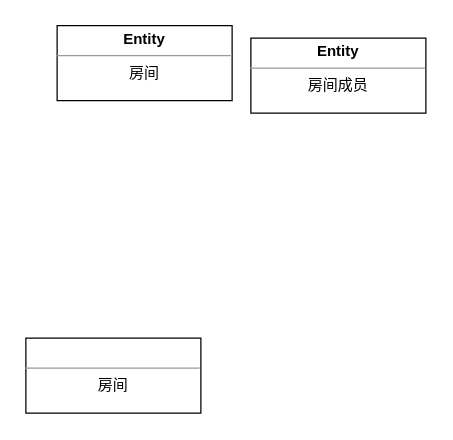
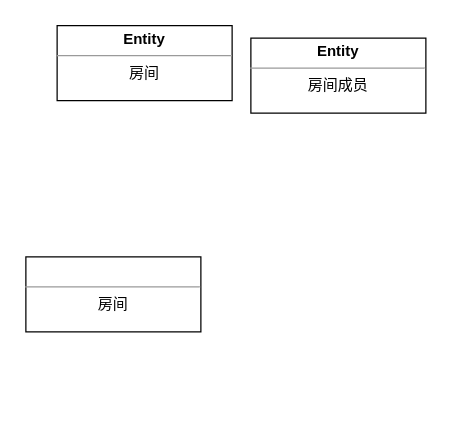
  <mxCell id="0" />
  <mxCell id="1" parent="0" />
  <mxCell id="2" value="&lt;p style=&quot;margin: 4px 0px 0px&quot;&gt;&lt;b&gt;Entity&lt;/b&gt;&lt;/p&gt;&lt;hr size=&quot;1&quot;&gt;&lt;div style=&quot;height: 2px&quot;&gt;房间&lt;/div&gt;" style="verticalAlign=top;align=center;overflow=fill;fontSize=12;fontFamily=Helvetica;html=1;" vertex="1" parent="1"><mxGeometry x="45" y="20" width="140" height="60" as="geometry" /></mxCell>
  <mxCell id="3" value="&lt;p style=&quot;margin: 4px 0px 0px&quot;&gt;&lt;b&gt;Entity&lt;/b&gt;&lt;/p&gt;&lt;hr size=&quot;1&quot;&gt;&lt;div style=&quot;height: 2px&quot;&gt;房间成员&lt;/div&gt;" style="verticalAlign=top;align=center;overflow=fill;fontSize=12;fontFamily=Helvetica;html=1;" vertex="1" parent="1"><mxGeometry x="200" y="30" width="140" height="60" as="geometry" /></mxCell>
- <mxCell id="4" value="&lt;p style=&quot;margin: 4px 0px 0px&quot;&gt;&lt;br&gt;&lt;/p&gt;&lt;hr size=&quot;1&quot;&gt;&lt;div style=&quot;height: 2px&quot;&gt;房间&lt;/div&gt;" style="verticalAlign=top;align=center;overflow=fill;fontSize=12;fontFamily=Helvetica;html=1;" vertex="1" parent="1"><mxGeometry x="20" y="270" width="140" height="60" as="geometry" /></mxCell>
+ <mxCell id="4" value="&lt;p style=&quot;margin: 4px 0px 0px&quot;&gt;&lt;br&gt;&lt;/p&gt;&lt;hr size=&quot;1&quot;&gt;&lt;div style=&quot;height: 2px&quot;&gt;房间&lt;/div&gt;" style="verticalAlign=top;align=center;overflow=fill;fontSize=12;fontFamily=Helvetica;html=1;" vertex="1" parent="1"><mxGeometry x="20" y="205" width="140" height="60" as="geometry" /></mxCell>
